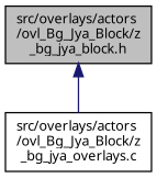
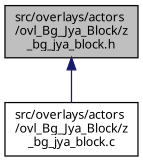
  digraph {
    fontname="Noto Sans"
    node [color=black fontname="Noto Sans" fontsize=10 shape=record style=filled]
    n1 [fillcolor=grey75 fontcolor=black height=0.2 label="src/overlays/actors\l/ovl_Bg_Jya_Block/z\l_bg_jya_block.h" width=0.4]
-   n2 [fillcolor=white height=0.2 label="src/overlays/actors\l/ovl_Bg_Jya_Block/z\l_bg_jya_overlays.c" width=0.4]
+   n2 [fillcolor=white height=0.2 label="src/overlays/actors\l/ovl_Bg_Jya_Block/z\l_bg_jya_block.c" width=0.4]
    n1 -> n2 [color=midnightblue dir=back fontname="Noto Sans" fontsize=10 labelfontname=Helvetica labelfontsize=10 style=solid]
  }
